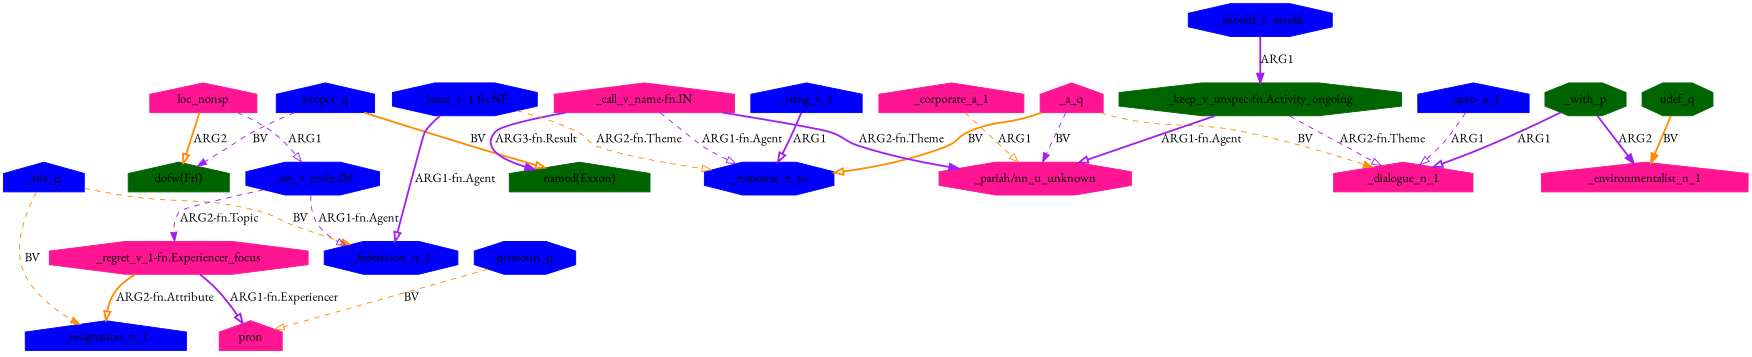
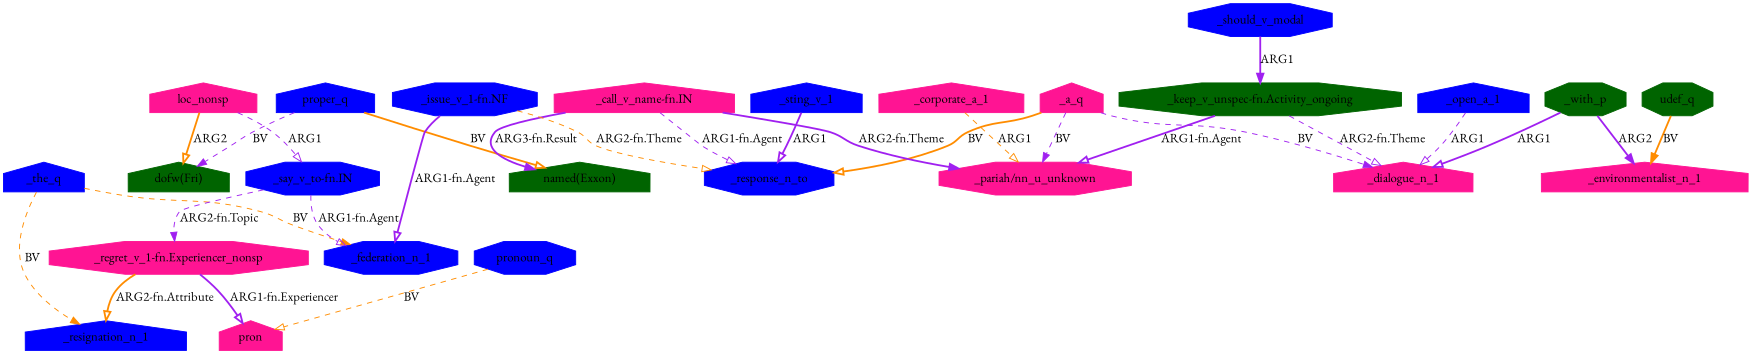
  digraph {
    fontname="EB Garamond"
    node [color=blue fontname="EB Garamond" shape=house style=filled]
    edge [arrowhead=onormal color=purple fontname="EB Garamond" style=bold]
-   "_regret_v_1-fn.Experiencer_focus" [color=deeppink shape=octagon]
+   "_regret_v_1-fn.Experiencer_focus" [color=deeppink shape=octagon label="_regret_v_1-fn.Experiencer_nonsp"]
    _resignation_n_1
    pron [color=deeppink]
    "dofw(Fri)" [color=darkgreen]
    proper_q
    "named(Exxon)" [color=darkgreen]
    _the_q
    _federation_n_1 [shape=octagon]
    _with_p [color=darkgreen shape=octagon]
    _environmentalist_n_1 [color=deeppink]
    _dialogue_n_1 [color=deeppink]
    _a_q [color=deeppink]
    _response_n_to [shape=octagon]
    "_pariah/nn_u_unknown" [color=deeppink shape=octagon]
    "_keep_v_unspec-fn.Activity_ongoing" [color=darkgreen shape=octagon]
    "_say_v_to-fn.IN" [shape=octagon]
    "_call_v_name-fn.IN" [color=deeppink]
    _should_v_modal [shape=octagon]
    _corporate_a_1 [color=deeppink]
    loc_nonsp [color=deeppink]
    pronoun_q [shape=octagon]
    "_issue_v_1-fn.NF" [shape=octagon]
    _open_a_1
    _sting_v_1
    udef_q [color=darkgreen shape=octagon]
    "_regret_v_1-fn.Experiencer_focus" -> _resignation_n_1 [color=darkorange label="ARG2-fn.Attribute"]
    "_regret_v_1-fn.Experiencer_focus" -> pron [label="ARG1-fn.Experiencer"]
    proper_q -> "dofw(Fri)" [arrowhead=normal label=BV style=dashed]
    proper_q -> "named(Exxon)" [color=darkorange label=BV]
    _the_q -> _resignation_n_1 [arrowhead=normal color=darkorange label=BV style=dashed]
    _the_q -> _federation_n_1 [arrowhead=normal color=darkorange label=BV style=dashed]
    _with_p -> _environmentalist_n_1 [arrowhead=normal label=ARG2]
    _with_p -> _dialogue_n_1 [label=ARG1]
-   _a_q -> _dialogue_n_1 [arrowhead=normal color=darkorange label=BV style=dashed]
+   _a_q -> _dialogue_n_1 [arrowhead=normal label=BV style=dashed]
    _a_q -> _response_n_to [color=darkorange label=BV]
    _a_q -> "_pariah/nn_u_unknown" [arrowhead=normal label=BV style=dashed]
    "_keep_v_unspec-fn.Activity_ongoing" -> _dialogue_n_1 [label="ARG2-fn.Theme" style=dashed]
    "_keep_v_unspec-fn.Activity_ongoing" -> "_pariah/nn_u_unknown" [label="ARG1-fn.Agent"]
    "_say_v_to-fn.IN" -> "_regret_v_1-fn.Experiencer_focus" [arrowhead=normal label="ARG2-fn.Topic" style=dashed]
    "_say_v_to-fn.IN" -> _federation_n_1 [label="ARG1-fn.Agent" style=dashed]
    "_call_v_name-fn.IN" -> "named(Exxon)" [arrowhead=normal label="ARG3-fn.Result"]
    "_call_v_name-fn.IN" -> _response_n_to [label="ARG1-fn.Agent" style=dashed]
    "_call_v_name-fn.IN" -> "_pariah/nn_u_unknown" [arrowhead=normal label="ARG2-fn.Theme"]
    _should_v_modal -> "_keep_v_unspec-fn.Activity_ongoing" [arrowhead=normal label=ARG1]
    _corporate_a_1 -> "_pariah/nn_u_unknown" [color=darkorange label=ARG1 style=dashed]
    loc_nonsp -> "dofw(Fri)" [color=darkorange label=ARG2]
    loc_nonsp -> "_say_v_to-fn.IN" [label=ARG1 style=dashed]
    pronoun_q -> pron [color=darkorange label=BV style=dashed]
    "_issue_v_1-fn.NF" -> _federation_n_1 [label="ARG1-fn.Agent"]
    "_issue_v_1-fn.NF" -> _response_n_to [color=darkorange label="ARG2-fn.Theme" style=dashed]
    _open_a_1 -> _dialogue_n_1 [label=ARG1 style=dashed]
    _sting_v_1 -> _response_n_to [label=ARG1]
    udef_q -> _environmentalist_n_1 [arrowhead=normal color=darkorange label=BV]
  }
